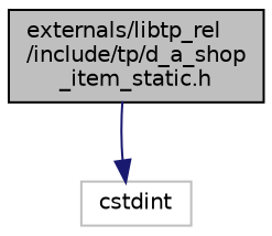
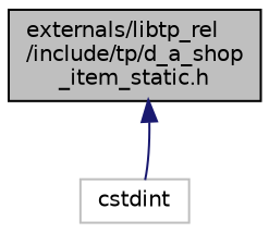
  digraph {
    node [fontname=Helvetica fontsize=10 shape=record style=filled]
    n1 [color=black fillcolor=grey75 fontcolor=black height=0.2 label="externals/libtp_rel\l/include/tp/d_a_shop\l_item_static.h" width=0.4]
    n2 [color=grey75 fillcolor=white height=0.2 label=cstdint width=0.4]
-   n1 -> n2 [color=midnightblue fontname=Helvetica fontsize=10 labelfontname=Helvetica labelfontsize=10 style=solid]
+   n2 -> n1 [color=midnightblue fontname=Helvetica fontsize=10 labelfontname=Helvetica labelfontsize=10 style=solid]
  }
